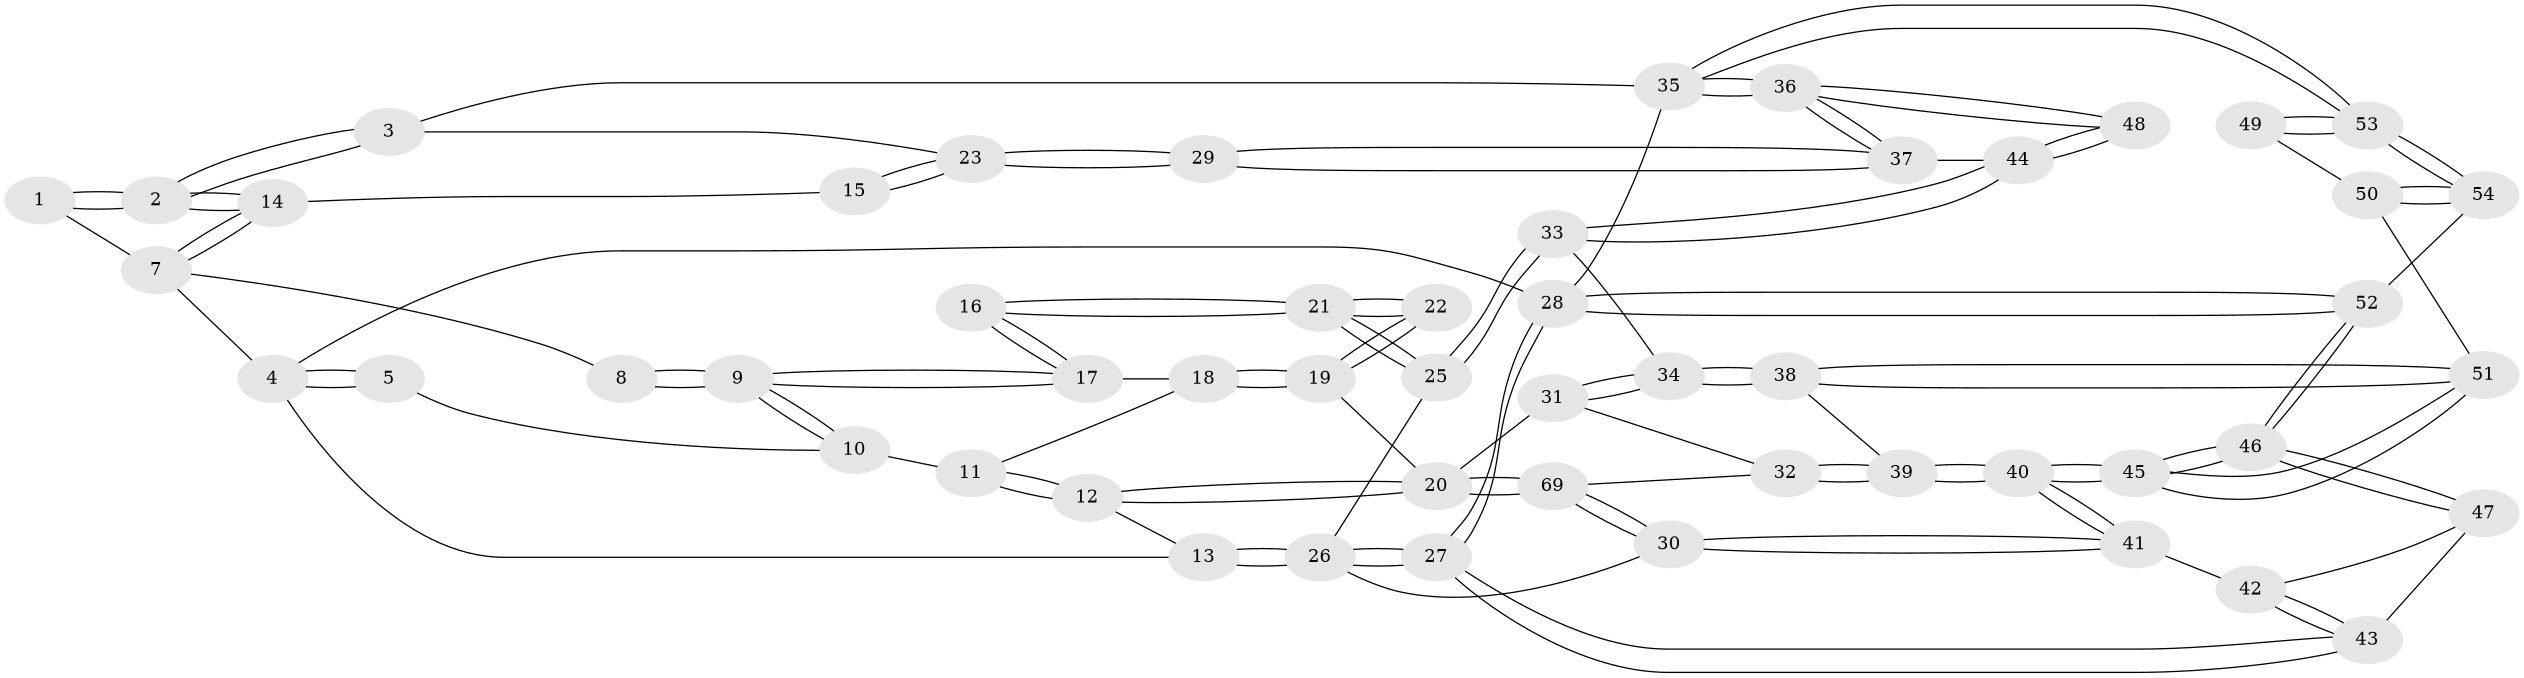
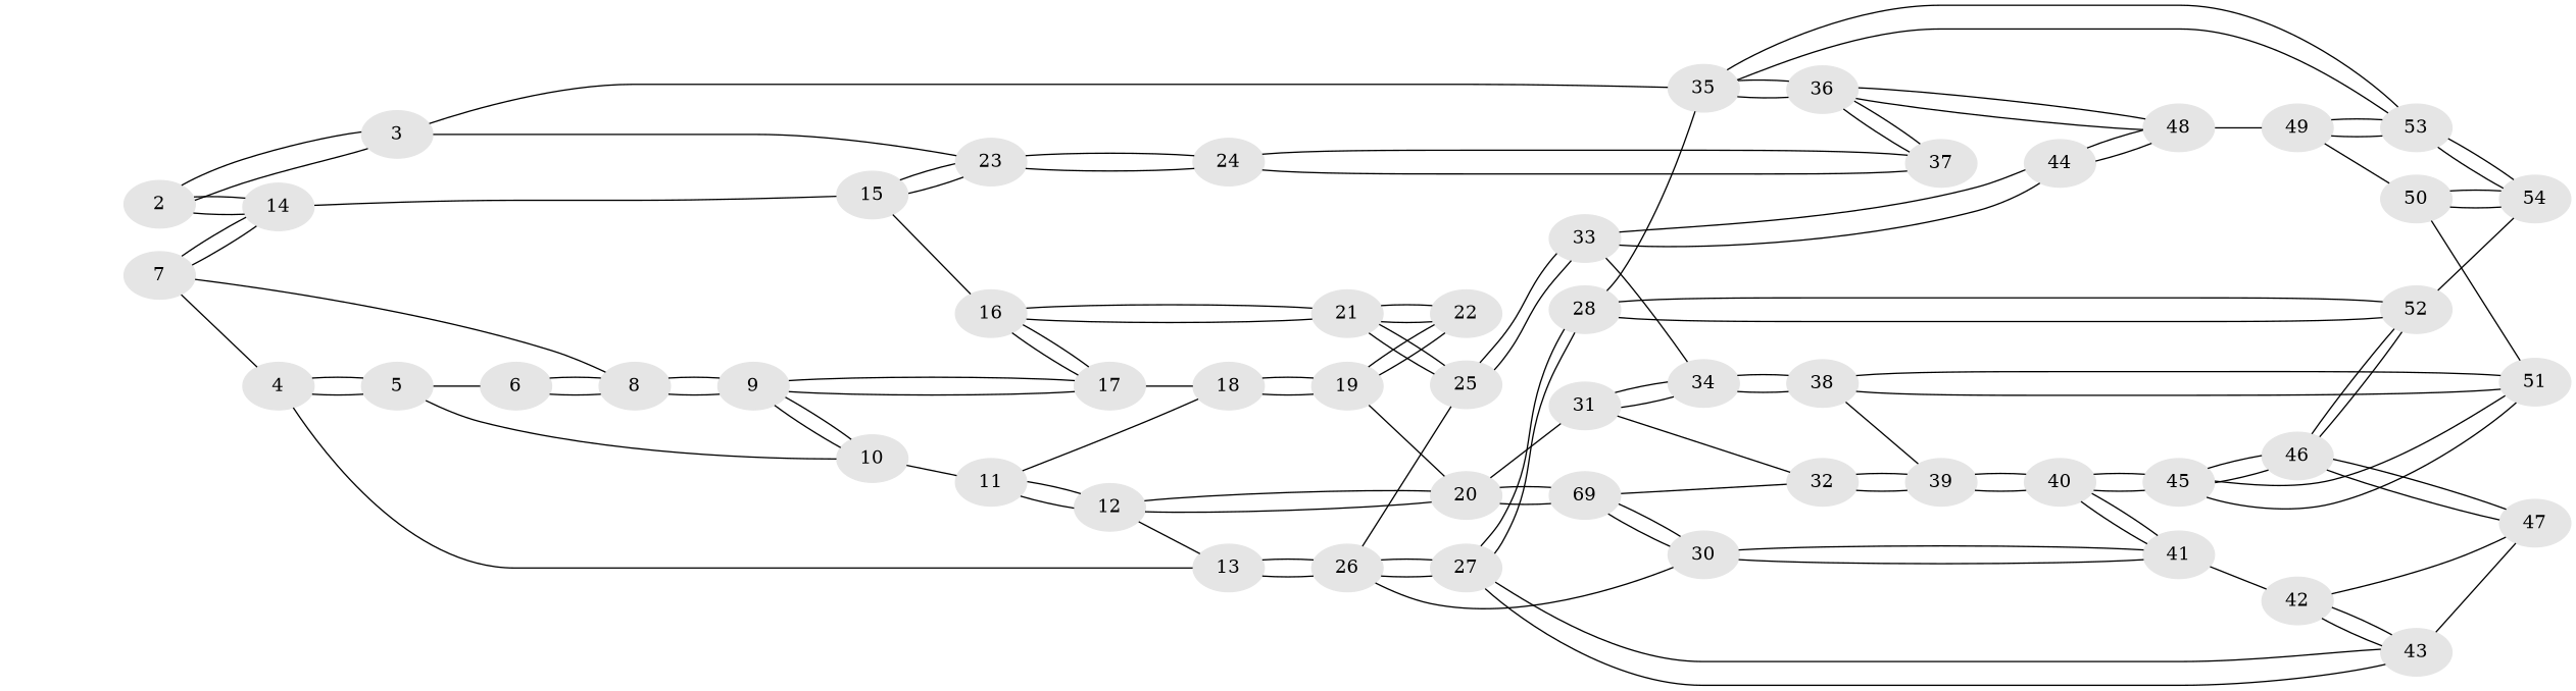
  graph {
    rankdir=LR
    node [color=gray90 style=filled]
-   1
    2
    7
    3
    14
    4
    8
    23
    35
    15
    5
    13
    28
-   24 [label=29]
+   24
    36
    53
+   6
    10
    26
    52
    11
    9
    17
    18
    12
    20
    19
    n28 [label=69]
    31
    25
    27
    30
    16
    21
    22
    32
    33
    34
    37
    44
    43
    41
    47
    54
    39
    42
    38
    40
    48
    51
    49
    45
    46
    50
-   1 -- 2
-   1 -- 2
-   1 -- 7
    2 -- 3
    2 -- 3
    2 -- 14
    2 -- 14
    7 -- 14
    7 -- 14
    7 -- 4
    7 -- 8
    3 -- 23
    3 -- 35
    14 -- 15
    4 -- 5
    4 -- 5
    4 -- 13
-   4 -- 28
    8 -- 9
    8 -- 9
    23 -- 24
    23 -- 24
    35 -- 36
    35 -- 36
    35 -- 53
    35 -- 53
    15 -- 23
    15 -- 23
+   15 -- 16
+   5 -- 6
    5 -- 10
    13 -- 26
    13 -- 26
    28 -- 35
    28 -- 52
    28 -- 52
    24 -- 37
    24 -- 37
    36 -- 37
    36 -- 37
    36 -- 48
    36 -- 48
    53 -- 54
    53 -- 54
+   6 -- 8
+   6 -- 8
    10 -- 11
    26 -- 25
    26 -- 27
    26 -- 27
    26 -- 30
    52 -- 54
    11 -- 18
    11 -- 12
    11 -- 12
    9 -- 10
    9 -- 10
    9 -- 17
    9 -- 17
    17 -- 18
    18 -- 19
    18 -- 19
    12 -- 13
    12 -- 20
    12 -- 20
    20 -- n28
    20 -- n28
    20 -- 31
    19 -- 20
    19 -- 22
    19 -- 22
    n28 -- 30
    n28 -- 30
    n28 -- 32
    31 -- 32
    31 -- 34
    31 -- 34
    25 -- 33
    25 -- 33
    27 -- 28
    27 -- 28
    27 -- 43
    27 -- 43
    30 -- 41
    30 -- 41
    16 -- 17
    16 -- 17
    16 -- 21
    16 -- 21
    21 -- 25
    21 -- 25
    21 -- 22
    21 -- 22
    32 -- 39
    32 -- 39
    33 -- 34
    33 -- 44
    33 -- 44
    34 -- 38
    34 -- 38
-   37 -- 44
    44 -- 48
    44 -- 48
    43 -- 47
    41 -- 42
    39 -- 40
    39 -- 40
    42 -- 43
    42 -- 43
    42 -- 47
    38 -- 39
    38 -- 51
    38 -- 51
    40 -- 41
    40 -- 41
    40 -- 45
    40 -- 45
+   48 -- 49
    49 -- 53
    49 -- 53
    49 -- 50
    45 -- 51
    45 -- 51
    45 -- 46
    45 -- 46
    46 -- 52
    46 -- 52
    46 -- 47
    46 -- 47
    50 -- 54
    50 -- 54
    50 -- 51
  }
